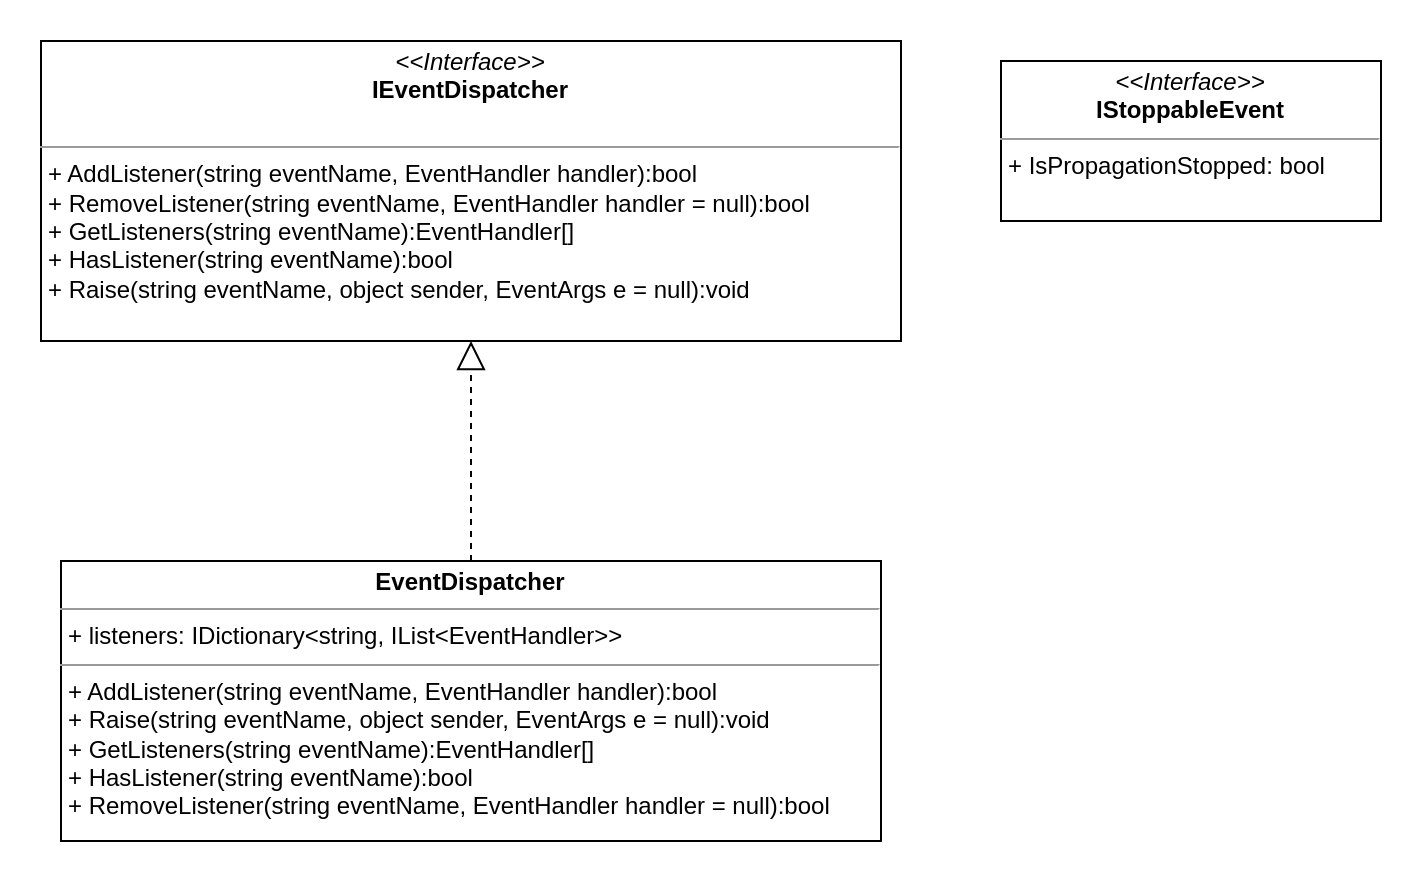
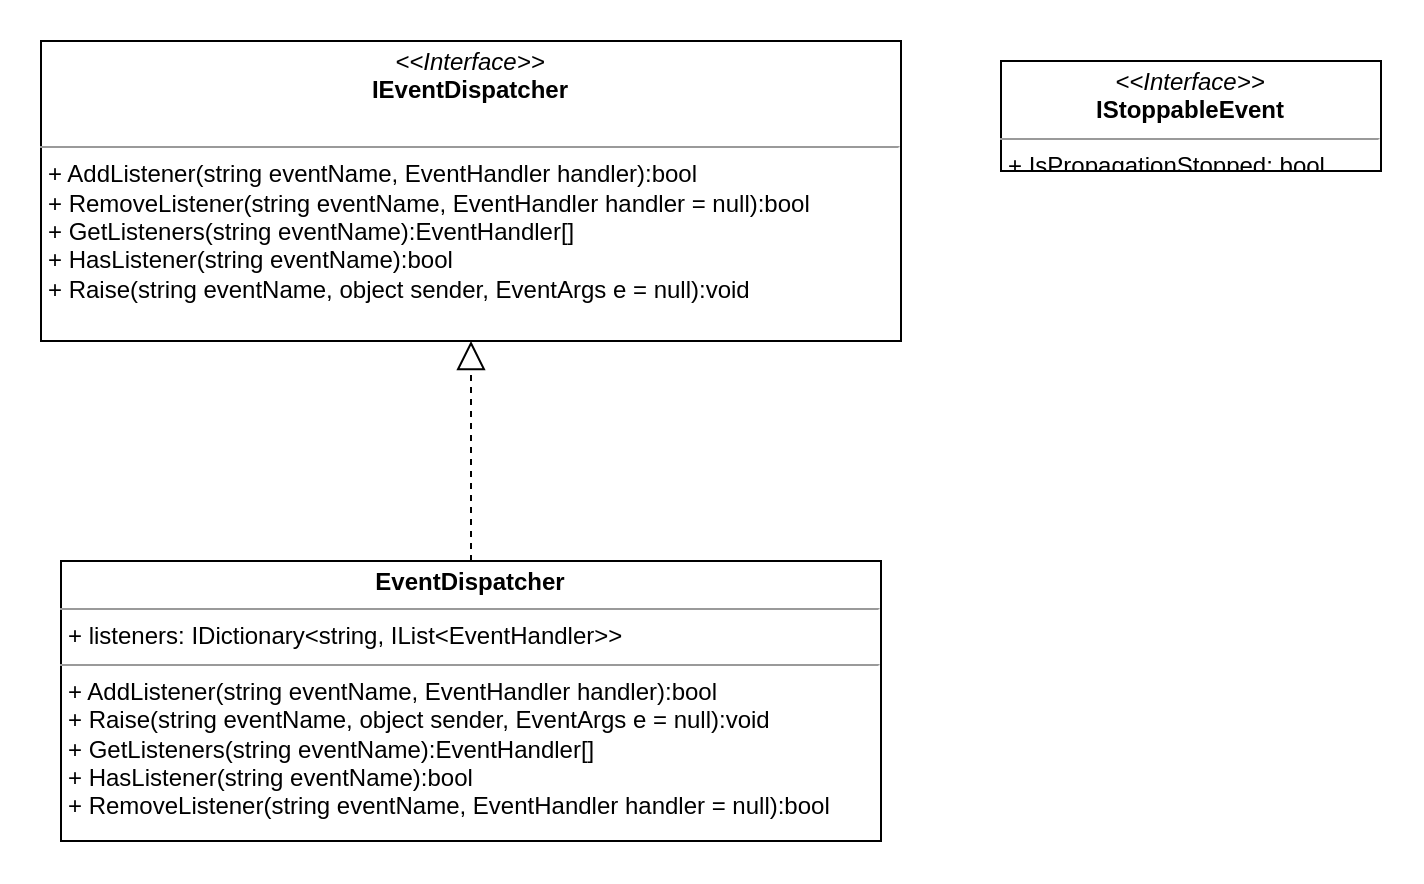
  <mxCell id="0" />
  <mxCell id="1" parent="0" />
  <mxCell id="2" value="&lt;p style=&quot;margin: 0px ; margin-top: 4px ; text-align: center&quot;&gt;&lt;i&gt;&amp;lt;&amp;lt;Interface&amp;gt;&amp;gt;&lt;/i&gt;&lt;br&gt;&lt;b&gt;IEventDispatcher&lt;/b&gt;&lt;br&gt;&lt;/p&gt;&lt;p style=&quot;margin: 0px ; margin-left: 4px&quot;&gt;&lt;br&gt;&lt;/p&gt;&lt;hr size=&quot;1&quot;&gt;&lt;p style=&quot;margin: 0px ; margin-left: 4px&quot;&gt;+ AddListener(string eventName, EventHandler handler):bool&lt;br&gt;+&amp;nbsp;RemoveListener(string eventName, EventHandler handler = null):bool&lt;/p&gt;&lt;p style=&quot;margin: 0px ; margin-left: 4px&quot;&gt;+&amp;nbsp;GetListeners(string eventName):EventHandler[]&lt;/p&gt;&lt;p style=&quot;margin: 0px ; margin-left: 4px&quot;&gt;+&amp;nbsp;HasListener(string eventName):bool&lt;/p&gt;&lt;p style=&quot;margin: 0px ; margin-left: 4px&quot;&gt;+&amp;nbsp;Raise(string eventName, object sender, EventArgs e = null):void&lt;/p&gt;" style="verticalAlign=top;align=left;overflow=fill;fontSize=12;fontFamily=Helvetica;html=1;" vertex="1" parent="1"><mxGeometry x="20" y="20" width="430" height="150" as="geometry" /></mxCell>
  <mxCell id="3" value="&lt;p style=&quot;margin: 0px ; margin-top: 4px ; text-align: center&quot;&gt;&lt;b&gt;EventDispatcher&lt;/b&gt;&lt;br&gt;&lt;/p&gt;&lt;hr size=&quot;1&quot;&gt;&lt;p style=&quot;margin: 0px ; margin-left: 4px&quot;&gt;+ listeners: IDictionary&amp;lt;string, IList&amp;lt;EventHandler&amp;gt;&amp;gt;&lt;/p&gt;&lt;hr size=&quot;1&quot;&gt;&lt;p style=&quot;margin: 0px ; margin-left: 4px&quot;&gt;+ AddListener(string eventName, EventHandler handler):bool&lt;/p&gt;&lt;p style=&quot;margin: 0px ; margin-left: 4px&quot;&gt;+&amp;nbsp;Raise(string eventName, object sender, EventArgs e = null):void&lt;/p&gt;&lt;p style=&quot;margin: 0px ; margin-left: 4px&quot;&gt;+&amp;nbsp;GetListeners(string eventName):EventHandler[]&lt;/p&gt;&lt;p style=&quot;margin: 0px ; margin-left: 4px&quot;&gt;+&amp;nbsp;HasListener(string eventName):bool&lt;/p&gt;&lt;p style=&quot;margin: 0px ; margin-left: 4px&quot;&gt;+&amp;nbsp;RemoveListener(string eventName, EventHandler handler = null):bool&lt;/p&gt;" style="verticalAlign=top;align=left;overflow=fill;fontSize=12;fontFamily=Helvetica;html=1;" vertex="1" parent="1"><mxGeometry x="30" y="280" width="410" height="140" as="geometry" /></mxCell>
  <mxCell id="4" value="" style="endArrow=block;dashed=1;endFill=0;endSize=12;html=1;rounded=0;entryX=0.5;entryY=1;entryDx=0;entryDy=0;exitX=0.5;exitY=0;exitDx=0;exitDy=0;" edge="1" parent="1" source="3" target="2"><mxGeometry width="160" relative="1" as="geometry"><mxPoint x="130" y="250" as="sourcePoint" /><mxPoint x="290" y="250" as="targetPoint" /></mxGeometry></mxCell>
- <mxCell id="5" value="&lt;p style=&quot;margin: 0px ; margin-top: 4px ; text-align: center&quot;&gt;&lt;i&gt;&amp;lt;&amp;lt;Interface&amp;gt;&amp;gt;&lt;/i&gt;&lt;br&gt;&lt;b&gt;IStoppableEvent&lt;/b&gt;&lt;br&gt;&lt;/p&gt;&lt;hr size=&quot;1&quot;&gt;&lt;p style=&quot;margin: 0px ; margin-left: 4px&quot;&gt;+ IsPropagationStopped: bool&lt;br&gt;&lt;/p&gt;&lt;p style=&quot;margin: 0px ; margin-left: 4px&quot;&gt;&lt;br&gt;&lt;/p&gt;" style="verticalAlign=top;align=left;overflow=fill;fontSize=12;fontFamily=Helvetica;html=1;" vertex="1" parent="1"><mxGeometry x="500" y="30" width="190" height="80" as="geometry" /></mxCell>
+ <mxCell id="5" value="&lt;p style=&quot;margin: 0px ; margin-top: 4px ; text-align: center&quot;&gt;&lt;i&gt;&amp;lt;&amp;lt;Interface&amp;gt;&amp;gt;&lt;/i&gt;&lt;br&gt;&lt;b&gt;IStoppableEvent&lt;/b&gt;&lt;br&gt;&lt;/p&gt;&lt;hr size=&quot;1&quot;&gt;&lt;p style=&quot;margin: 0px ; margin-left: 4px&quot;&gt;+ IsPropagationStopped: bool&lt;br&gt;&lt;/p&gt;&lt;p style=&quot;margin: 0px ; margin-left: 4px&quot;&gt;&lt;br&gt;&lt;/p&gt;" style="verticalAlign=top;align=left;overflow=fill;fontSize=12;fontFamily=Helvetica;html=1;" vertex="1" parent="1"><mxGeometry x="500" y="30" width="190" height="55" as="geometry" /></mxCell>
